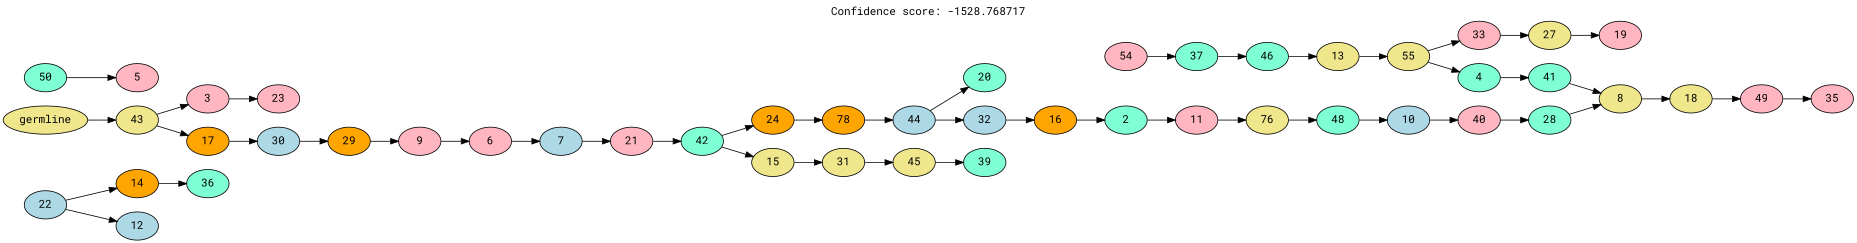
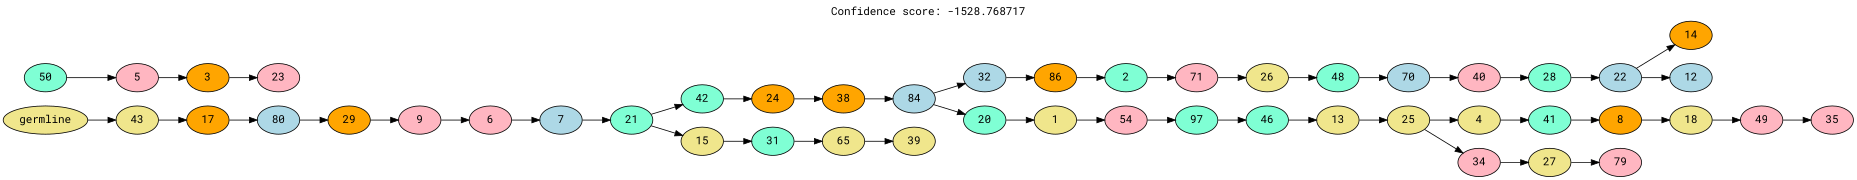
  digraph {
    fontname="Roboto Mono"
    label="Confidence score: -1528.768717"
    labelloc=t
    rankdir=LR
    node [fillcolor=khaki fontname="Roboto Mono" style=filled]
    edge [fontname="Roboto Mono"]
    n1 [fillcolor=orange label=14]
-   n2 [fillcolor=aquamarine label=36]
    n3 [fillcolor=lightblue label=12]
    n4 [fillcolor=lightblue label=22]
    n5 [fillcolor=aquamarine label=28]
    n6 [fillcolor=lightpink label=40]
-   n7 [fillcolor=lightblue label=10]
+   n7 [fillcolor=lightblue label=70]
    n8 [fillcolor=aquamarine label=48]
-   n9 [label=76]
-   n10 [fillcolor=lightpink label=11]
+   n9 [label=26]
+   n10 [fillcolor=lightpink label=71]
    n11 [fillcolor=aquamarine label=2]
-   n12 [fillcolor=orange label=16]
+   n12 [fillcolor=orange label=86]
    n13 [fillcolor=lightblue label=32]
    n14 [fillcolor=lightpink label=49]
    n15 [fillcolor=lightpink label=35]
    n16 [label=18]
-   n17 [label=8]
+   n17 [fillcolor=orange label=8]
    n18 [fillcolor=aquamarine label=41]
-   n19 [fillcolor=aquamarine label=4]
-   n20 [fillcolor=lightpink label=3]
+   n19 [label=4]
+   n20 [fillcolor=orange label=3]
    n21 [fillcolor=lightpink label=23]
    n22 [fillcolor=lightpink label=5]
    n23 [fillcolor=aquamarine label=50]
-   n24 [fillcolor=lightpink label=19]
+   n24 [fillcolor=lightpink label=79]
    n25 [label=27]
-   n26 [fillcolor=lightpink label=33]
-   n27 [label=55]
+   n26 [fillcolor=lightpink label=34]
+   n27 [label=25]
    n28 [label=13]
    n29 [fillcolor=aquamarine label=46]
-   n30 [fillcolor=aquamarine label=37]
+   n30 [fillcolor=aquamarine label=97]
    n31 [fillcolor=lightpink label=54]
+   n32 [label=1]
    n33 [fillcolor=aquamarine label=20]
-   n34 [fillcolor=lightblue label=44]
-   n35 [fillcolor=orange label=78]
+   n34 [fillcolor=lightblue label=84]
+   n35 [fillcolor=orange label=38]
    n36 [fillcolor=orange label=24]
    n37 [fillcolor=aquamarine label=42]
-   n38 [label=45]
-   n39 [fillcolor=aquamarine label=39]
-   n40 [label=31]
+   n38 [label=65]
+   n39 [label=39]
+   n40 [fillcolor=aquamarine label=31]
    n41 [label=15]
-   n42 [fillcolor=lightpink label=21]
+   n42 [fillcolor=aquamarine label=21]
    n43 [fillcolor=lightblue label=7]
    n44 [fillcolor=lightpink label=6]
    n45 [fillcolor=lightpink label=9]
    n46 [fillcolor=orange label=29]
-   n47 [fillcolor=lightblue label=30]
+   n47 [fillcolor=lightblue label=80]
    n48 [fillcolor=orange label=17]
    n49 [label=43]
    n50 [label=germline]
-   n1 -> n2
    n4 -> n1
    n4 -> n3
-   n5 -> n17
+   n5 -> n4
    n6 -> n5
    n7 -> n6
    n8 -> n7
    n9 -> n8
    n10 -> n9
    n11 -> n10
    n12 -> n11
    n13 -> n12
    n14 -> n15
    n16 -> n14
    n17 -> n16
    n18 -> n17
    n19 -> n18
    n20 -> n21
-   n49 -> n20
+   n22 -> n20
    n23 -> n22
    n25 -> n24
    n26 -> n25
    n27 -> n19
    n27 -> n26
    n28 -> n27
    n29 -> n28
    n30 -> n29
    n31 -> n30
+   n32 -> n31
+   n33 -> n32
    n34 -> n13
    n34 -> n33
    n35 -> n34
    n36 -> n35
    n37 -> n36
    n38 -> n39
    n40 -> n38
    n41 -> n40
    n42 -> n37
-   n37 -> n41
+   n42 -> n41
    n43 -> n42
    n44 -> n43
    n45 -> n44
    n46 -> n45
    n47 -> n46
    n48 -> n47
    n49 -> n48
    n50 -> n49
  }
